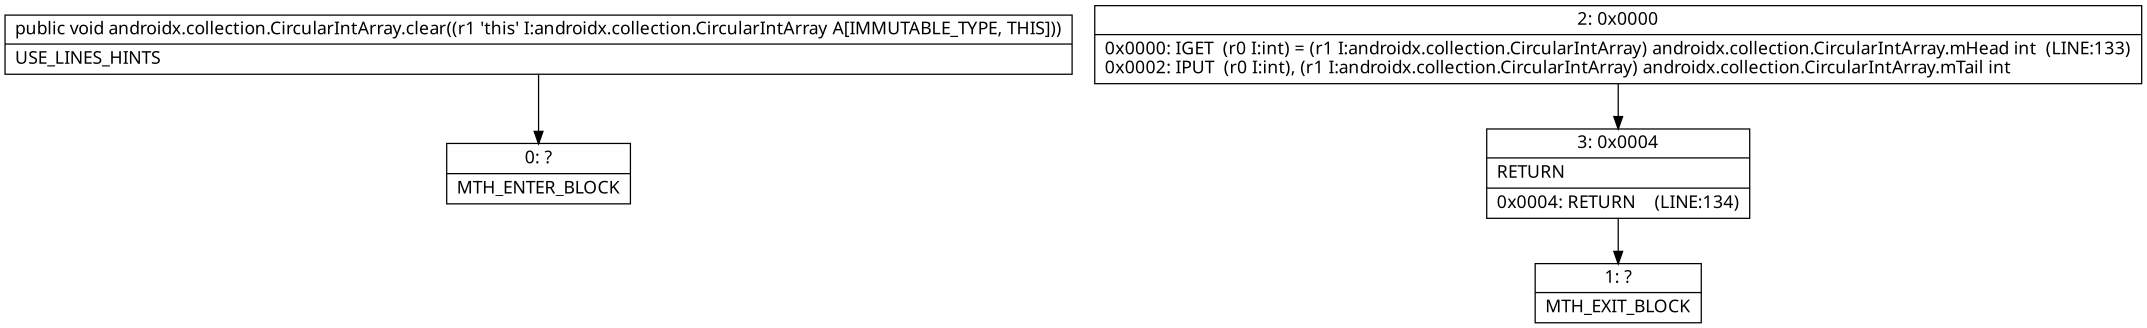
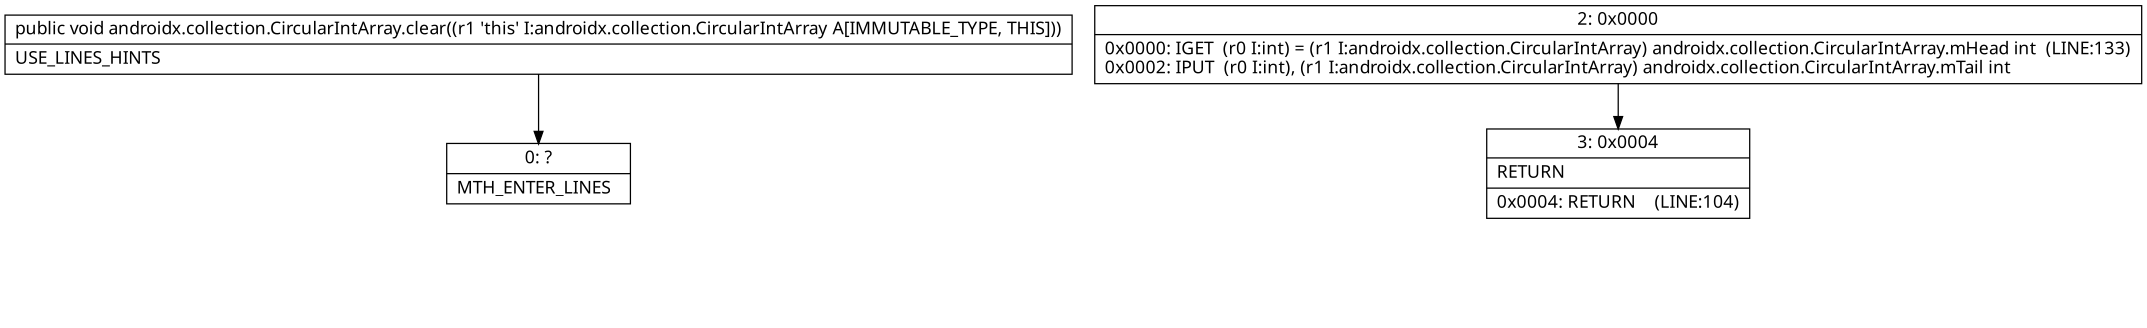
  digraph {
    fontname="Noto Sans"
    node [fontname="Noto Sans" shape=record]
    edge [fontname="Noto Sans"]
-   n1 [label="{0\:\ ?|MTH_ENTER_BLOCK\l}"]
+   n1 [label="{0\:\ ?|MTH_ENTER_LINES\l}"]
    n2 [label="{2\:\ 0x0000|0x0000: IGET  (r0 I:int) = (r1 I:androidx.collection.CircularIntArray) androidx.collection.CircularIntArray.mHead int  (LINE:133)\l0x0002: IPUT  (r0 I:int), (r1 I:androidx.collection.CircularIntArray) androidx.collection.CircularIntArray.mTail int \l}"]
-   n3 [label="{3\:\ 0x0004|RETURN\l|0x0004: RETURN    (LINE:134)\l}"]
-   n4 [label="{1\:\ ?|MTH_EXIT_BLOCK\l}"]
+   n3 [label="{3\:\ 0x0004|RETURN\l|0x0004: RETURN    (LINE:104)\l}"]
    n5 [label="{public void androidx.collection.CircularIntArray.clear((r1 'this' I:androidx.collection.CircularIntArray A[IMMUTABLE_TYPE, THIS]))  | USE_LINES_HINTS\l}"]
    n2 -> n3
-   n3 -> n4
    n5 -> n1
  }
